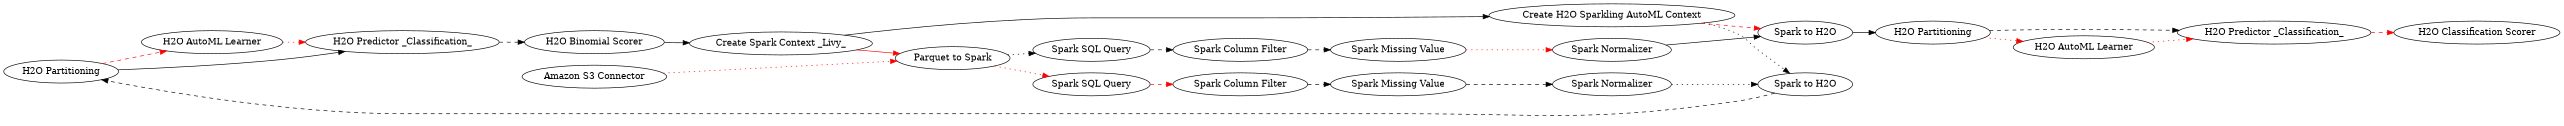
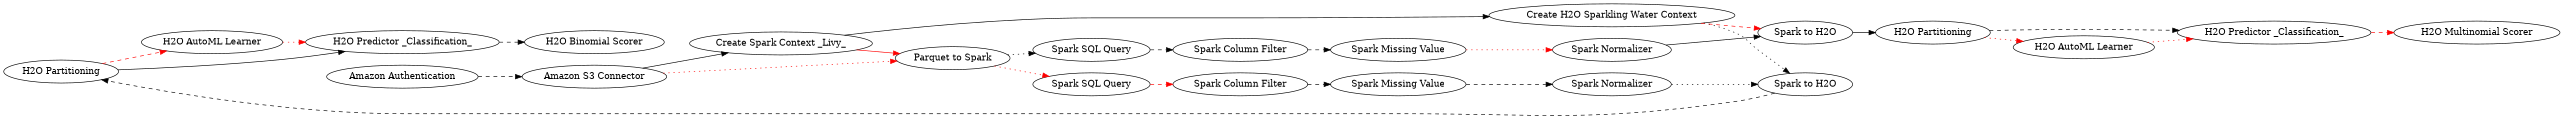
  digraph {
    rankdir=LR
    edge [color=black style=dashed]
    n1 [label="H2O Partitioning"]
    n2 [label="H2O AutoML Learner"]
    n3 [label="H2O Predictor _Classification_"]
    n4 [label="H2O Binomial Scorer"]
    n5 [label="Spark Normalizer"]
    n6 [label="Spark to H2O"]
    n7 [label="Parquet to Spark"]
    n8 [label="Spark SQL Query"]
    n9 [label="Spark SQL Query"]
    n10 [label="Spark Column Filter"]
    n11 [label="Spark Column Filter"]
    n12 [label="Spark Missing Value"]
    n13 [label="Spark Missing Value"]
    n14 [label="H2O Predictor _Classification_"]
-   n15 [label="H2O Classification Scorer"]
+   n15 [label="H2O Multinomial Scorer"]
    n16 [label="Spark Normalizer"]
    n17 [label="Spark to H2O"]
    n18 [label="H2O Partitioning"]
+   n19 [label="Amazon Authentication"]
    n20 [label="Amazon S3 Connector"]
    n21 [label="Create Spark Context _Livy_"]
-   n22 [label="Create H2O Sparkling AutoML Context"]
+   n22 [label="Create H2O Sparkling Water Context"]
    n23 [label="H2O AutoML Learner"]
    n1 -> n2 [color=red]
    n1 -> n3 [style=solid]
    n2 -> n3 [color=red style=dotted]
    n3 -> n4
    n5 -> n6 [style=dotted]
    n6 -> n1
    n7 -> n8 [color=red style=dotted]
    n7 -> n9 [style=dotted]
    n8 -> n10 [color=red]
    n9 -> n11
    n10 -> n12
    n11 -> n13
    n12 -> n5
    n13 -> n16 [color=red style=dotted]
    n14 -> n15 [color=red]
    n16 -> n17 [style=solid]
    n17 -> n18 [style=solid]
    n18 -> n14
    n18 -> n23 [color=red style=dotted]
+   n19 -> n20
    n20 -> n7 [color=red style=dotted]
-   n4 -> n21 [style=solid]
+   n20 -> n21 [style=solid]
    n21 -> n7 [color=red style=solid]
    n21 -> n22 [style=solid]
    n22 -> n6 [style=dotted]
    n22 -> n17 [color=red]
    n23 -> n14 [color=red style=dotted]
  }
